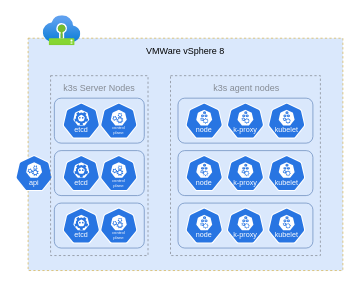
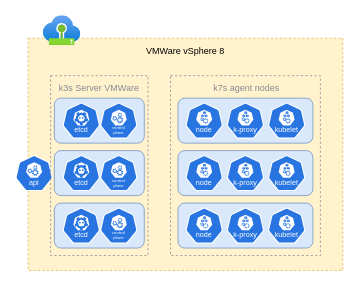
  <mxCell id="0" />
  <mxCell id="1" parent="0" />
- <mxCell id="2" value="VMWare vSphere 8" style="outlineConnect=0;html=1;whiteSpace=wrap;fontSize=12;fontStyle=0;strokeColor=#d6b656;fillColor=#dae8fc;verticalAlign=top;align=center;dashed=1;spacingTop=3;" vertex="1" parent="1"><mxGeometry x="37" y="50" width="420" height="310" as="geometry" /></mxCell>
+ <mxCell id="2" value="VMWare vSphere 8" style="outlineConnect=0;html=1;whiteSpace=wrap;fontSize=12;fontStyle=0;strokeColor=#d6b656;fillColor=#fff2cc;verticalAlign=top;align=center;dashed=1;spacingTop=3;" vertex="1" parent="1"><mxGeometry x="37" y="50" width="420" height="310" as="geometry" /></mxCell>
  <mxCell id="3" value="" style="image;aspect=fixed;html=1;points=[];align=center;fontSize=12;image=img/lib/azure2/azure_vmware_solution/AVS.svg;" vertex="1" parent="1"><mxGeometry x="57" y="20" width="50.18" height="40" as="geometry" /></mxCell>
  <mxCell id="4" value="" style="aspect=fixed;sketch=0;html=1;dashed=0;whitespace=wrap;verticalLabelPosition=bottom;verticalAlign=top;fillColor=#2875E2;strokeColor=#ffffff;points=[[0.005,0.63,0],[0.1,0.2,0],[0.9,0.2,0],[0.5,0,0],[0.995,0.63,0],[0.72,0.99,0],[0.5,1,0],[0.28,0.99,0]];shape=mxgraph.kubernetes.icon2;kubernetesLabel=1;prIcon=api" vertex="1" parent="1"><mxGeometry x="20" y="206" width="50" height="48" as="geometry" /></mxCell>
  <mxCell id="5" value="" style="group" vertex="1" connectable="0" parent="1"><mxGeometry x="67" y="100" width="130" height="240" as="geometry" /></mxCell>
  <mxCell id="6" value="" style="rounded=1;whiteSpace=wrap;html=1;fillColor=#dae8fc;strokeColor=#6c8ebf;" vertex="1" parent="5"><mxGeometry x="5" y="100" width="120" height="60" as="geometry" /></mxCell>
  <mxCell id="7" value="" style="aspect=fixed;sketch=0;html=1;dashed=0;whitespace=wrap;verticalLabelPosition=bottom;verticalAlign=top;fillColor=#2875E2;strokeColor=#ffffff;points=[[0.005,0.63,0],[0.1,0.2,0],[0.9,0.2,0],[0.5,0,0],[0.995,0.63,0],[0.72,0.99,0],[0.5,1,0],[0.28,0.99,0]];shape=mxgraph.kubernetes.icon2;kubernetesLabel=1;prIcon=etcd" vertex="1" parent="5"><mxGeometry x="16" y="106" width="50" height="48" as="geometry" /></mxCell>
  <mxCell id="8" value="" style="aspect=fixed;sketch=0;html=1;dashed=0;whitespace=wrap;verticalLabelPosition=bottom;verticalAlign=top;fillColor=#2875E2;strokeColor=#ffffff;points=[[0.005,0.63,0],[0.1,0.2,0],[0.9,0.2,0],[0.5,0,0],[0.995,0.63,0],[0.72,0.99,0],[0.5,1,0],[0.28,0.99,0]];shape=mxgraph.kubernetes.icon2;kubernetesLabel=1;prIcon=control_plane" vertex="1" parent="5"><mxGeometry x="66" y="106" width="50" height="48" as="geometry" /></mxCell>
- <mxCell id="9" value="k3s Server Nodes" style="outlineConnect=0;gradientColor=none;html=1;whiteSpace=wrap;fontSize=12;fontStyle=0;strokeColor=#858B94;fillColor=none;verticalAlign=top;align=center;fontColor=#858B94;dashed=1;spacingTop=3;" vertex="1" parent="5"><mxGeometry width="130" height="240" as="geometry" /></mxCell>
+ <mxCell id="9" value="k3s Server VMWare" style="outlineConnect=0;gradientColor=none;html=1;whiteSpace=wrap;fontSize=12;fontStyle=0;strokeColor=#858B94;fillColor=none;verticalAlign=top;align=center;fontColor=#858B94;dashed=1;spacingTop=3;" vertex="1" parent="5"><mxGeometry width="130" height="240" as="geometry" /></mxCell>
  <mxCell id="10" value="" style="rounded=1;whiteSpace=wrap;html=1;fillColor=#dae8fc;strokeColor=#6c8ebf;" vertex="1" parent="5"><mxGeometry x="5" y="170" width="120" height="60" as="geometry" /></mxCell>
  <mxCell id="11" value="" style="aspect=fixed;sketch=0;html=1;dashed=0;whitespace=wrap;verticalLabelPosition=bottom;verticalAlign=top;fillColor=#2875E2;strokeColor=#ffffff;points=[[0.005,0.63,0],[0.1,0.2,0],[0.9,0.2,0],[0.5,0,0],[0.995,0.63,0],[0.72,0.99,0],[0.5,1,0],[0.28,0.99,0]];shape=mxgraph.kubernetes.icon2;kubernetesLabel=1;prIcon=etcd" vertex="1" parent="5"><mxGeometry x="16" y="176" width="50" height="48" as="geometry" /></mxCell>
  <mxCell id="12" value="" style="aspect=fixed;sketch=0;html=1;dashed=0;whitespace=wrap;verticalLabelPosition=bottom;verticalAlign=top;fillColor=#2875E2;strokeColor=#ffffff;points=[[0.005,0.63,0],[0.1,0.2,0],[0.9,0.2,0],[0.5,0,0],[0.995,0.63,0],[0.72,0.99,0],[0.5,1,0],[0.28,0.99,0]];shape=mxgraph.kubernetes.icon2;kubernetesLabel=1;prIcon=control_plane" vertex="1" parent="5"><mxGeometry x="66" y="176" width="50" height="48" as="geometry" /></mxCell>
  <mxCell id="13" value="" style="rounded=1;whiteSpace=wrap;html=1;fillColor=#dae8fc;strokeColor=#6c8ebf;" vertex="1" parent="5"><mxGeometry x="5" y="30" width="120" height="60" as="geometry" /></mxCell>
  <mxCell id="14" value="" style="aspect=fixed;sketch=0;html=1;dashed=0;whitespace=wrap;verticalLabelPosition=bottom;verticalAlign=top;fillColor=#2875E2;strokeColor=#ffffff;points=[[0.005,0.63,0],[0.1,0.2,0],[0.9,0.2,0],[0.5,0,0],[0.995,0.63,0],[0.72,0.99,0],[0.5,1,0],[0.28,0.99,0]];shape=mxgraph.kubernetes.icon2;kubernetesLabel=1;prIcon=etcd" vertex="1" parent="5"><mxGeometry x="16" y="36" width="50" height="48" as="geometry" /></mxCell>
  <mxCell id="15" value="" style="aspect=fixed;sketch=0;html=1;dashed=0;whitespace=wrap;verticalLabelPosition=bottom;verticalAlign=top;fillColor=#2875E2;strokeColor=#ffffff;points=[[0.005,0.63,0],[0.1,0.2,0],[0.9,0.2,0],[0.5,0,0],[0.995,0.63,0],[0.72,0.99,0],[0.5,1,0],[0.28,0.99,0]];shape=mxgraph.kubernetes.icon2;kubernetesLabel=1;prIcon=control_plane" vertex="1" parent="5"><mxGeometry x="66" y="36" width="50" height="48" as="geometry" /></mxCell>
  <mxCell id="16" value="" style="group" vertex="1" connectable="0" parent="1"><mxGeometry x="227" y="100" width="200" height="240" as="geometry" /></mxCell>
- <mxCell id="17" value="&amp;nbsp;k3s&amp;nbsp;&lt;span style=&quot;background-color: transparent; color: light-dark(rgb(133, 139, 148), rgb(114, 119, 127));&quot;&gt;agent nodes&lt;/span&gt;" style="outlineConnect=0;gradientColor=none;html=1;whiteSpace=wrap;fontSize=12;fontStyle=0;strokeColor=#858B94;fillColor=none;verticalAlign=top;align=center;fontColor=#858B94;dashed=1;spacingTop=3;container=0;" vertex="1" parent="16"><mxGeometry width="200" height="240" as="geometry" /></mxCell>
+ <mxCell id="17" value="&amp;nbsp;k7s&amp;nbsp;&lt;span style=&quot;background-color: transparent; color: light-dark(rgb(133, 139, 148), rgb(114, 119, 127));&quot;&gt;agent nodes&lt;/span&gt;" style="outlineConnect=0;gradientColor=none;html=1;whiteSpace=wrap;fontSize=12;fontStyle=0;strokeColor=#858B94;fillColor=none;verticalAlign=top;align=center;fontColor=#858B94;dashed=1;spacingTop=3;container=0;" vertex="1" parent="16"><mxGeometry width="200" height="240" as="geometry" /></mxCell>
  <mxCell id="18" value="" style="rounded=1;whiteSpace=wrap;html=1;fillColor=#dae8fc;strokeColor=#6c8ebf;" vertex="1" parent="16"><mxGeometry x="10" y="30" width="180" height="60" as="geometry" /></mxCell>
  <mxCell id="19" value="" style="aspect=fixed;sketch=0;html=1;dashed=0;whitespace=wrap;verticalLabelPosition=bottom;verticalAlign=top;fillColor=#2875E2;strokeColor=#ffffff;points=[[0.005,0.63,0],[0.1,0.2,0],[0.9,0.2,0],[0.5,0,0],[0.995,0.63,0],[0.72,0.99,0],[0.5,1,0],[0.28,0.99,0]];shape=mxgraph.kubernetes.icon2;kubernetesLabel=1;prIcon=kubelet" vertex="1" parent="16"><mxGeometry x="130" y="36" width="50" height="48" as="geometry" /></mxCell>
  <mxCell id="20" value="" style="aspect=fixed;sketch=0;html=1;dashed=0;whitespace=wrap;verticalLabelPosition=bottom;verticalAlign=top;fillColor=#2875E2;strokeColor=#ffffff;points=[[0.005,0.63,0],[0.1,0.2,0],[0.9,0.2,0],[0.5,0,0],[0.995,0.63,0],[0.72,0.99,0],[0.5,1,0],[0.28,0.99,0]];shape=mxgraph.kubernetes.icon2;kubernetesLabel=1;prIcon=k_proxy" vertex="1" parent="16"><mxGeometry x="75" y="36" width="50" height="48" as="geometry" /></mxCell>
  <mxCell id="21" value="" style="aspect=fixed;sketch=0;html=1;dashed=0;whitespace=wrap;verticalLabelPosition=bottom;verticalAlign=top;fillColor=#2875E2;strokeColor=#ffffff;points=[[0.005,0.63,0],[0.1,0.2,0],[0.9,0.2,0],[0.5,0,0],[0.995,0.63,0],[0.72,0.99,0],[0.5,1,0],[0.28,0.99,0]];shape=mxgraph.kubernetes.icon2;kubernetesLabel=1;prIcon=node" vertex="1" parent="16"><mxGeometry x="20" y="36" width="50" height="48" as="geometry" /></mxCell>
  <mxCell id="22" value="" style="rounded=1;whiteSpace=wrap;html=1;fillColor=#dae8fc;strokeColor=#6c8ebf;" vertex="1" parent="16"><mxGeometry x="10" y="100" width="180" height="60" as="geometry" /></mxCell>
  <mxCell id="23" value="" style="aspect=fixed;sketch=0;html=1;dashed=0;whitespace=wrap;verticalLabelPosition=bottom;verticalAlign=top;fillColor=#2875E2;strokeColor=#ffffff;points=[[0.005,0.63,0],[0.1,0.2,0],[0.9,0.2,0],[0.5,0,0],[0.995,0.63,0],[0.72,0.99,0],[0.5,1,0],[0.28,0.99,0]];shape=mxgraph.kubernetes.icon2;kubernetesLabel=1;prIcon=kubelet" vertex="1" parent="16"><mxGeometry x="130" y="106" width="50" height="48" as="geometry" /></mxCell>
  <mxCell id="24" value="" style="aspect=fixed;sketch=0;html=1;dashed=0;whitespace=wrap;verticalLabelPosition=bottom;verticalAlign=top;fillColor=#2875E2;strokeColor=#ffffff;points=[[0.005,0.63,0],[0.1,0.2,0],[0.9,0.2,0],[0.5,0,0],[0.995,0.63,0],[0.72,0.99,0],[0.5,1,0],[0.28,0.99,0]];shape=mxgraph.kubernetes.icon2;kubernetesLabel=1;prIcon=k_proxy" vertex="1" parent="16"><mxGeometry x="75" y="106" width="50" height="48" as="geometry" /></mxCell>
  <mxCell id="25" value="" style="aspect=fixed;sketch=0;html=1;dashed=0;whitespace=wrap;verticalLabelPosition=bottom;verticalAlign=top;fillColor=#2875E2;strokeColor=#ffffff;points=[[0.005,0.63,0],[0.1,0.2,0],[0.9,0.2,0],[0.5,0,0],[0.995,0.63,0],[0.72,0.99,0],[0.5,1,0],[0.28,0.99,0]];shape=mxgraph.kubernetes.icon2;kubernetesLabel=1;prIcon=node" vertex="1" parent="16"><mxGeometry x="20" y="106" width="50" height="48" as="geometry" /></mxCell>
  <mxCell id="26" value="" style="rounded=1;whiteSpace=wrap;html=1;fillColor=#dae8fc;strokeColor=#6c8ebf;" vertex="1" parent="16"><mxGeometry x="10" y="170" width="180" height="60" as="geometry" /></mxCell>
  <mxCell id="27" value="" style="aspect=fixed;sketch=0;html=1;dashed=0;whitespace=wrap;verticalLabelPosition=bottom;verticalAlign=top;fillColor=#2875E2;strokeColor=#ffffff;points=[[0.005,0.63,0],[0.1,0.2,0],[0.9,0.2,0],[0.5,0,0],[0.995,0.63,0],[0.72,0.99,0],[0.5,1,0],[0.28,0.99,0]];shape=mxgraph.kubernetes.icon2;kubernetesLabel=1;prIcon=kubelet" vertex="1" parent="16"><mxGeometry x="130" y="176" width="50" height="48" as="geometry" /></mxCell>
  <mxCell id="28" value="" style="aspect=fixed;sketch=0;html=1;dashed=0;whitespace=wrap;verticalLabelPosition=bottom;verticalAlign=top;fillColor=#2875E2;strokeColor=#ffffff;points=[[0.005,0.63,0],[0.1,0.2,0],[0.9,0.2,0],[0.5,0,0],[0.995,0.63,0],[0.72,0.99,0],[0.5,1,0],[0.28,0.99,0]];shape=mxgraph.kubernetes.icon2;kubernetesLabel=1;prIcon=k_proxy" vertex="1" parent="16"><mxGeometry x="75" y="176" width="50" height="48" as="geometry" /></mxCell>
  <mxCell id="29" value="" style="aspect=fixed;sketch=0;html=1;dashed=0;whitespace=wrap;verticalLabelPosition=bottom;verticalAlign=top;fillColor=#2875E2;strokeColor=#ffffff;points=[[0.005,0.63,0],[0.1,0.2,0],[0.9,0.2,0],[0.5,0,0],[0.995,0.63,0],[0.72,0.99,0],[0.5,1,0],[0.28,0.99,0]];shape=mxgraph.kubernetes.icon2;kubernetesLabel=1;prIcon=node" vertex="1" parent="16"><mxGeometry x="20" y="176" width="50" height="48" as="geometry" /></mxCell>
